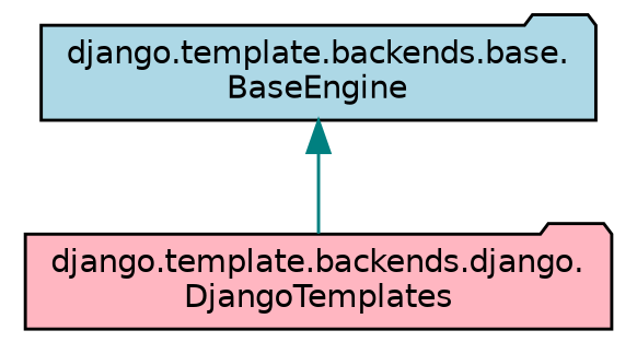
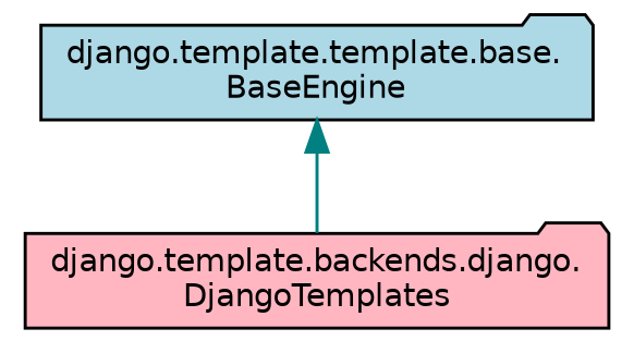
  digraph {
    node [color=black fontname=Helvetica fontsize=10 shape=folder style=filled]
    n1 [fillcolor=lightpink fontcolor=black height=0.2 label="django.template.backends.django.\lDjangoTemplates" width=0.4]
-   n2 [fillcolor=lightblue height=0.2 label="django.template.backends.base.\lBaseEngine" width=0.4]
+   n2 [fillcolor=lightblue height=0.2 label="django.template.template.base.\lBaseEngine" width=0.4]
    n2 -> n1 [color=teal dir=back fontname=Helvetica fontsize=10 labelfontname=Helvetica labelfontsize=10 style=solid]
  }
